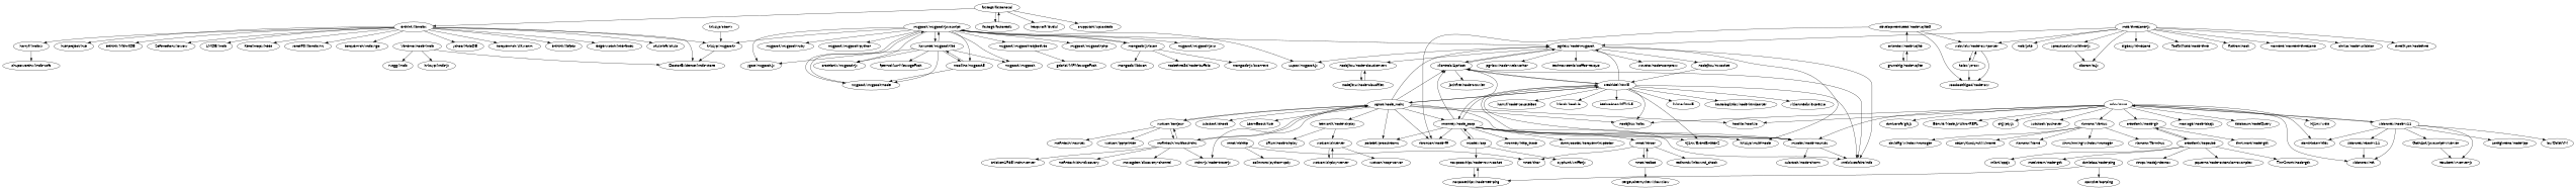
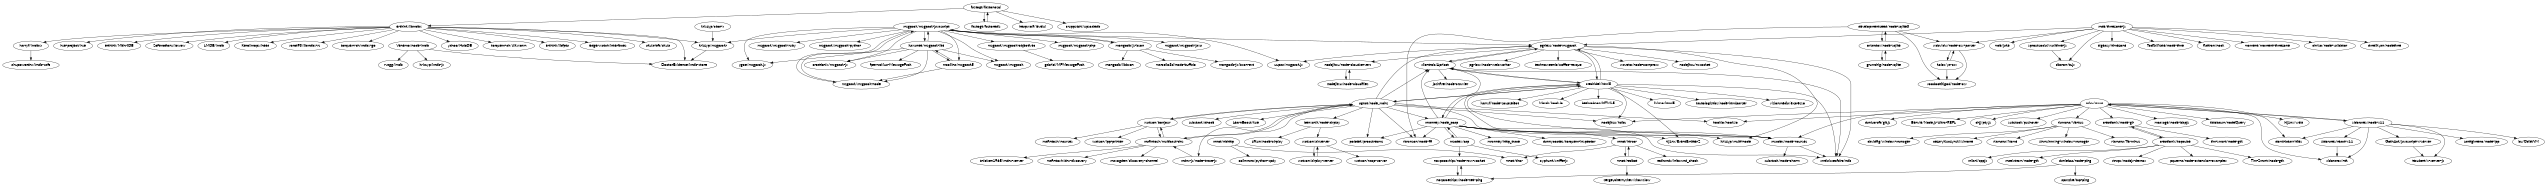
  digraph {
    fontname=Lato
    node [fontname=Lato]
    edge [fontname=Lato]
    "msgpack/msgpack-javascript" [l="9.916,-30.181"]
    "msgpack/msgpack-node" [l="9.885,-30.168"]
    "kawanet/msgpack-lite" [l="9.881,-30.201"]
    "kriszyp/msgpackr" [l="9.917,-30.298"]
    "msgpack/msgpack-php" [l="-26.778,-43.145"]
    "pgriess/node-msgpack" [l="9.919,-30.047"]
    "creationix/msgpack-js" [l="9.893,-30.226"]
    "msgpack/msgpack" [l="-11.934,22.437"]
    "msgpack/msgpack-ruby" [l="8.682,-30.454"]
    "ygoe/msgpack.js" [l="9.915,-30.21"]
    "msgpack/msgpack-python" [l="22.56,3.782"]
    "msgpack/msgpack-objectivec" [l="9.959,-30.224"]
    "mcollina/msgpack5" [l="9.857,-30.182"]
    "msgpack/msgpack-java" [l="9.224,21.496"]
    "mongodb/js-bson" [l="9.966,-30.179"]
    "uupaa/msgpack.js" [l="9.915,-30.115"]
    "fperrad/lua-MessagePack" [l="-14.112,23.414"]
    "DoctorEvidence/lmdb-store" [l="9.942,-30.34"]
    "nodejitsu/node-cloudservers" [l="9.936,-30.076"]
    "silentrob/Apricot" [l="9.94,-30.008"]
    "aredridel/html5" [l="9.962,-30.007"]
    "smtlaissezfaire/ndb" [l="9.96,-29.99"]
    "kriszyp/multi-node" [l="11.7,-31.677"]
    "pgriess/node-webworker" [l="11.721,-31.708"]
    "technoweenie/coffee-resque" [l="11.862,-31.752"]
    "waveto/node-compress" [l="9.888,-30.058"]
    "nodejitsu/nssocket" [l="11.641,-31.681"]
    "gabriel/MPMessagePack" [l="9.988,-30.246"]
    "mongodb/libbson" [l="-11.671,22.3"]
-   "marcello3d/node-buffalo" [l="10.004,-30.189" label="nodetime3d/node-buffalo"]
+   "marcello3d/node-buffalo" [l="10.004,-30.189"]
    "mongodb-js/bson-ext" [l="9.992,-30.166"]
    "kriszyp/cbor-x" [l="9.887,-30.303"]
    "nodejitsu/node-cloudfiles" [l="9.952,-30.092"]
    "joshfire/node-crawler" [l="11.806,-31.776"]
    "mscdex/node-ncurses" [l="9.959,-29.952"]
    "nodejitsu/haibu" [l="11.661,-31.767"]
    "mranney/node_pcap" [l="9.998,-29.976"]
    "agnat/node_mdns" [l="9.934,-29.984"]
    "hij1nx/EventEmitter2" [l="11.612,-31.772"]
    "lixinso/html5" [l="9.972,-30.034"]
    "tautologistics/node-htmlparser" [l="22.939,-34.068"]
    "visionmedia/expresso" [l="11.707,-31.799"]
    "harryf/node-soupselect" [l="22.906,-34.097"]
    "Marak/hook.io" [l="11.649,-31.732"]
    "bethrobson/HTML5" [l="5.257,19.419"]
    "erthink/libmdbx" [l="9.908,-30.375"]
    "LMDB/lmdb" [l="-11.989,22.413"]
    "Kerollmops/heed" [l="9.873,-30.391"]
    "vorot93/libmdbx-rs" [l="9.907,-30.4"]
    "torquem-ch/mdbx-go" [l="9.896,-30.353"]
    "yahoo/HaloDB" [l="8.946,21.644"]
    "torquem-ch/silkworm" [l="46.728,-25.258"]
    "erthink/libfpta" [l="9.877,-30.367"]
    "ledgerwatch/interfaces" [l="46.791,-25.412"]
    "akula-bft/akula" [l="46.63,-25.228"]
    n56 [l="9.94,-30.402" label="harryf/lmdbxx"]
    "hse-project/hse" [l="-11.086,3.469"]
    "erthink/MithrilDB" [l="9.932,-30.375"]
    "Softmotions/iowow" [l="-13.657,22.026"]
    "ahupowerdns/lmdb-safe" [l="9.96,-30.419"]
    "fastogt/fastonosql" [l="9.887,-30.449"]
    "fastogt/fastoredis" [l="9.852,-30.458"]
    "heapwolf/levelui" [l="9.875,-30.485"]
    "cruppstahl/upscaledb" [l="9.916,-30.483"]
    "developmentseed/node-sqlite3" [l="9.632,-30.021"]
    "orlandov/node-sqlite" [l="9.602,-30.025"]
    "wdavidw/node-csv-parser" [l="9.698,-30.035"]
    "rbranson/node-ffi" [l="11.811,-31.827"]
    "voodootikigod/node-csv" [l="9.674,-30.027"]
    "grumdrig/node-sqlite" [l="9.603,-30.005"]
    "koles/ya-csv" [l="9.677,-30.049"]
    "mixu/nwm" [l="9.936,-29.824"]
    "sidorares/node-x11" [l="9.968,-29.793"]
    "dominictarr/tiles" [l="9.939,-29.797"]
    "hij1nx/weld" [l="11.59,-31.749"]
    "hookio/hook.io" [l="11.65,-31.794"]
    "rlamana/Ventus" [l="9.873,-29.808"]
    "danlucraft/git.js" [l="11.551,-31.813"]
    "Benvie/Node.js-Ultra-REPL" [l="11.674,-31.635"]
    "creationix/node-gir" [l="9.913,-29.751"]
    "chjj/pty.js" [l="11.06,-28.958"]
    "sidorares/ntk" [l="9.975,-29.817"]
    "substack/pushover" [l="11.795,-31.593"]
    "mcavage/node-ldapjs" [l="11.781,-31.761"]
    "tblobaum/nodeQuery" [l="11.571,-31.74"]
    "GothAck/javascript-x-server" [l="9.986,-29.758"]
    "ttaubert/x-server-js" [l="9.967,-29.765"]
    "sidorares/react-x11" [l="10.003,-29.806"]
    "bu/OdieWM" [l="9.982,-29.776"]
    n90 [l="9.995,-29.782" label="santigimeno/node-ipp"]
    "substack/node-charm" [l="24.568,-34.815"]
    "rlamana/Terminus" [l="9.848,-29.825"]
    "davidfig/window-manager" [l="9.841,-29.794"]
    "cezarykluczynski/simone" [l="9.861,-29.785"]
    "rlamana/Nome" [l="9.881,-29.79"]
    "sinmsinm/ng-window-manager" [l="9.849,-29.808"]
    "creationix/topcube" [l="9.905,-29.713"]
    "tim-smart/node-gtk" [l="9.892,-29.745"]
    "Tim-Smart/node-gtk" [l="9.895,-29.689"]
    "milani/appjs" [l="11.65,-31.918"]
    "maelstrom/node-gtk" [l="9.929,-29.699"]
    "straps/nodejs-demos" [l="9.913,-29.684"]
    "pquerna/node-extension-examples" [l="9.875,-29.7"]
    "watson/airplay-server" [l="10.085,-30.071"]
    "watson/airserver" [l="10.058,-30.059"]
    "watson/raop-server" [l="10.058,-30.078"]
    "mnot/nbhttp" [l="10.198,-29.973"]
    "mnot/thor" [l="10.157,-29.974"]
    "colinmarc/python-spdy" [l="10.225,-29.973"]
    "Venemo/node-lmdb" [l="9.991,-30.354"]
    "rvagg/lmdb" [l="10.022,-30.347"]
    "kriszyp/lmdb-js" [l="10.015,-30.377"]
    "mscdex/cap" [l="10.041,-29.938"]
    "nospaceships/node-raw-socket" [l="10.094,-29.902"]
    "cyphunk/snifferjs" [l="10.07,-29.939"]
    "polotek/procstreams" [l="11.696,-31.625"]
    "mnot/htracr" [l="10.097,-29.984"]
    "mranney/http_trace" [l="10.033,-29.979"]
    n119 [l="11.69,-31.91" label="dannycoates/torquem-inspector"]
    "nospaceships/node-net-ping" [l="10.122,-29.883"]
    "mde/timezone-js" [l="9.788,-30.043"]
    "sproutsocial/walltime-js" [l="9.752,-30.048"]
    "bigeasy/timezone" [l="9.772,-30.007"]
    "TooTallNate/node-time" [l="9.768,-30.08"]
    "flatiron/nock" [l="11.737,-31.78"]
    "moment/moment-timezone" [l="24.997,-34.377"]
    "dbaron/tz.js" [l="9.762,-30.034"]
    "chriso/node-validator" [l="11.781,-31.914"]
    "dmelikyan/nodetime" [l="11.696,-31.781"]
    "mde/jake" [l="11.629,-31.888"]
    "watson/bonjour" [l="9.884,-29.973"]
    "mafintosh/multicast-dns" [l="9.905,-29.956"]
    n133 [l="9.928,-29.947" label="mdns-js/node-trace-js"]
    "benvanik/node-airplay" [l="10.01,-30.032"]
    "substack/dnode" [l="11.744,-31.876"]
    "LearnBoost/kue" [l="11.812,-31.942"]
    "watson/ipp-printer" [l="-30.461,40.759"]
    n138 [l="9.845,-29.953" label="mafintosh/ncurses"]
    "mafintosh/dns-discovery" [l="12.12,-30.02"]
    "maxogden/discovery-channel" [l="12.087,-30.018"]
    "bnielsen1965/mdns-server" [l="9.893,-29.935"]
    "zfkun/node-airplay" [l="10.023,-30.056"]
    "redhands/initcwnd_check" [l="10.103,-30.01"]
    "mnot/redbot" [l="10.129,-29.992"]
    "danielzzz/node-ping" [l="10.157,-29.86"]
    "apaszke/tcp-ping" [l="10.184,-29.843"]
    "sergeychernyshev/showslow" [l="10.941,-29.958"]
    "msgpack/msgpack-javascript" -> "msgpack/msgpack-node"
    "msgpack/msgpack-javascript" -> "kawanet/msgpack-lite"
    "msgpack/msgpack-javascript" -> "kriszyp/msgpackr"
    "msgpack/msgpack-javascript" -> "msgpack/msgpack-php" [e=1]
    "msgpack/msgpack-javascript" -> "pgriess/node-msgpack"
    "msgpack/msgpack-javascript" -> "creationix/msgpack-js"
    "msgpack/msgpack-javascript" -> "msgpack/msgpack" [e=1]
    "msgpack/msgpack-javascript" -> "msgpack/msgpack-ruby" [e=1]
    "msgpack/msgpack-javascript" -> "ygoe/msgpack.js"
    "msgpack/msgpack-javascript" -> "msgpack/msgpack-python" [e=1]
    "msgpack/msgpack-javascript" -> "msgpack/msgpack-objectivec"
    "msgpack/msgpack-javascript" -> "mcollina/msgpack5"
    "msgpack/msgpack-javascript" -> "msgpack/msgpack-java" [e=1]
    "msgpack/msgpack-javascript" -> "mongodb/js-bson"
    "msgpack/msgpack-javascript" -> "uupaa/msgpack.js"
    "msgpack/msgpack-node" -> "msgpack/msgpack-javascript"
    "kawanet/msgpack-lite" -> "msgpack/msgpack-javascript"
    "kawanet/msgpack-lite" -> "msgpack/msgpack-node"
    "kawanet/msgpack-lite" -> "creationix/msgpack-js"
    "kawanet/msgpack-lite" -> "msgpack/msgpack" [e=1]
    "kawanet/msgpack-lite" -> "ygoe/msgpack.js"
    "kawanet/msgpack-lite" -> "mcollina/msgpack5"
    "kawanet/msgpack-lite" -> "fperrad/lua-MessagePack" [e=1]
    "kriszyp/msgpackr" -> "DoctorEvidence/lmdb-store"
    "pgriess/node-msgpack" -> "uupaa/msgpack.js"
    "pgriess/node-msgpack" -> "nodejitsu/node-cloudservers"
    "pgriess/node-msgpack" -> "silentrob/Apricot"
-   "nodejitsu/nssocket" -> "aredridel/html5"
+   "pgriess/node-msgpack" -> "aredridel/html5"
    "pgriess/node-msgpack" -> "smtlaissezfaire/ndb"
    "pgriess/node-msgpack" -> "kriszyp/multi-node" [e=1]
    "pgriess/node-msgpack" -> "pgriess/node-webworker" [e=1]
    "pgriess/node-msgpack" -> "technoweenie/coffee-resque" [e=1]
    "pgriess/node-msgpack" -> "waveto/node-compress"
    "pgriess/node-msgpack" -> "nodejitsu/nssocket" [e=1]
    "msgpack/msgpack-objectivec" -> "gabriel/MPMessagePack"
    "mcollina/msgpack5" -> "msgpack/msgpack-node"
    "mcollina/msgpack5" -> "kawanet/msgpack-lite"
    "mongodb/js-bson" -> "msgpack/msgpack-javascript"
    "mongodb/js-bson" -> "mongodb/libbson" [e=1]
    "mongodb/js-bson" -> "marcello3d/node-buffalo"
    "mongodb/js-bson" -> "mongodb-js/bson-ext"
    "nodejitsu/node-cloudservers" -> "nodejitsu/node-cloudfiles"
    "silentrob/Apricot" -> "pgriess/node-msgpack"
    "silentrob/Apricot" -> "aredridel/html5"
    "silentrob/Apricot" -> "smtlaissezfaire/ndb"
    "silentrob/Apricot" -> "joshfire/node-crawler" [e=1]
    "aredridel/html5" -> "pgriess/node-msgpack"
    "aredridel/html5" -> "silentrob/Apricot"
    "aredridel/html5" -> "smtlaissezfaire/ndb"
    "aredridel/html5" -> "mscdex/node-ncurses"
    "aredridel/html5" -> "nodejitsu/haibu" [e=1]
    "aredridel/html5" -> "mranney/node_pcap"
    "aredridel/html5" -> "agnat/node_mdns"
    "aredridel/html5" -> "hij1nx/EventEmitter2" [e=1]
    "aredridel/html5" -> "lixinso/html5"
    "aredridel/html5" -> "tautologistics/node-htmlparser" [e=1]
    "aredridel/html5" -> "visionmedia/expresso" [e=1]
    "aredridel/html5" -> "harryf/node-soupselect" [e=1]
    "aredridel/html5" -> "Marak/hook.io" [e=1]
    "aredridel/html5" -> "bethrobson/HTML5" [e=1]
    "kriszyp/cbor-x" -> "kriszyp/msgpackr"
    "nodejitsu/node-cloudfiles" -> "nodejitsu/node-cloudservers"
    "mscdex/node-ncurses" -> "silentrob/Apricot"
    "mscdex/node-ncurses" -> "smtlaissezfaire/ndb"
    "mscdex/node-ncurses" -> "substack/node-charm" [e=1]
    "mranney/node_pcap" -> "silentrob/Apricot"
    "mranney/node_pcap" -> "aredridel/html5"
    "mranney/node_pcap" -> "smtlaissezfaire/ndb"
    "mranney/node_pcap" -> "kriszyp/multi-node" [e=1]
    "mranney/node_pcap" -> "mscdex/node-ncurses"
    "mranney/node_pcap" -> "hij1nx/EventEmitter2" [e=1]
    "mranney/node_pcap" -> "rbranson/node-ffi" [e=1]
    "mranney/node_pcap" -> "mscdex/cap"
    "mranney/node_pcap" -> "polotek/procstreams" [e=1]
    "mranney/node_pcap" -> "mnot/htracr"
    "mranney/node_pcap" -> "mranney/http_trace"
    "mranney/node_pcap" -> n119 [e=1]
    "agnat/node_mdns" -> "pgriess/node-msgpack"
    "agnat/node_mdns" -> "silentrob/Apricot"
    "agnat/node_mdns" -> "aredridel/html5"
    "agnat/node_mdns" -> "mscdex/node-ncurses"
    "agnat/node_mdns" -> "nodejitsu/haibu" [e=1]
    "agnat/node_mdns" -> "mranney/node_pcap"
    "agnat/node_mdns" -> "rbranson/node-ffi" [e=1]
    "agnat/node_mdns" -> "hookio/hook.io" [e=1]
    "agnat/node_mdns" -> "polotek/procstreams" [e=1]
    "agnat/node_mdns" -> "watson/bonjour"
    "agnat/node_mdns" -> "mafintosh/multicast-dns"
    "agnat/node_mdns" -> n133
    "agnat/node_mdns" -> "benvanik/node-airplay"
    "agnat/node_mdns" -> "substack/dnode" [e=1]
    "agnat/node_mdns" -> "LearnBoost/kue" [e=1]
    "erthink/libmdbx" -> "kriszyp/msgpackr"
    "erthink/libmdbx" -> "DoctorEvidence/lmdb-store"
    "erthink/libmdbx" -> "LMDB/lmdb" [e=1]
    "erthink/libmdbx" -> "Kerollmops/heed"
    "erthink/libmdbx" -> "vorot93/libmdbx-rs"
    "erthink/libmdbx" -> "torquem-ch/mdbx-go"
    "erthink/libmdbx" -> "yahoo/HaloDB" [e=1]
    "erthink/libmdbx" -> "torquem-ch/silkworm" [e=1]
    "erthink/libmdbx" -> "erthink/libfpta"
    "erthink/libmdbx" -> "ledgerwatch/interfaces" [e=1]
    "erthink/libmdbx" -> "akula-bft/akula" [e=1]
    "erthink/libmdbx" -> n56
    "erthink/libmdbx" -> "hse-project/hse" [e=1]
    "erthink/libmdbx" -> "erthink/MithrilDB"
    "erthink/libmdbx" -> "Softmotions/iowow" [e=1]
    n56 -> "ahupowerdns/lmdb-safe"
    "fastogt/fastonosql" -> "erthink/libmdbx"
    "fastogt/fastonosql" -> "fastogt/fastoredis"
    "fastogt/fastonosql" -> "heapwolf/levelui"
    "fastogt/fastonosql" -> "cruppstahl/upscaledb"
    "fastogt/fastoredis" -> "fastogt/fastonosql"
+   "developmentseed/node-sqlite3" -> "orlandov/node-sqlite"
    "developmentseed/node-sqlite3" -> "wdavidw/node-csv-parser"
    "developmentseed/node-sqlite3" -> "rbranson/node-ffi" [e=1]
    "developmentseed/node-sqlite3" -> "voodootikigod/node-csv"
    "orlandov/node-sqlite" -> "developmentseed/node-sqlite3"
    "orlandov/node-sqlite" -> "grumdrig/node-sqlite"
    "wdavidw/node-csv-parser" -> "voodootikigod/node-csv"
    "wdavidw/node-csv-parser" -> "koles/ya-csv"
    "grumdrig/node-sqlite" -> "orlandov/node-sqlite"
    "koles/ya-csv" -> "wdavidw/node-csv-parser"
    "koles/ya-csv" -> "voodootikigod/node-csv"
    "mixu/nwm" -> "mscdex/node-ncurses"
    "mixu/nwm" -> "nodejitsu/haibu" [e=1]
    "mixu/nwm" -> "sidorares/node-x11"
    "mixu/nwm" -> "dominictarr/tiles"
    "mixu/nwm" -> "hij1nx/weld" [e=1]
    "mixu/nwm" -> "hookio/hook.io" [e=1]
    "mixu/nwm" -> "rlamana/Ventus"
    "mixu/nwm" -> "danlucraft/git.js" [e=1]
    "mixu/nwm" -> "Benvie/Node.js-Ultra-REPL" [e=1]
    "mixu/nwm" -> "creationix/node-gir"
    "mixu/nwm" -> "chjj/pty.js" [e=1]
    "mixu/nwm" -> "sidorares/ntk"
    "mixu/nwm" -> "substack/pushover" [e=1]
    "mixu/nwm" -> "mcavage/node-ldapjs" [e=1]
    "mixu/nwm" -> "tblobaum/nodeQuery" [e=1]
    "sidorares/node-x11" -> "mixu/nwm"
    "sidorares/node-x11" -> "dominictarr/tiles"
    "sidorares/node-x11" -> "sidorares/ntk"
    "sidorares/node-x11" -> "GothAck/javascript-x-server"
    "sidorares/node-x11" -> "ttaubert/x-server-js"
    "sidorares/node-x11" -> "sidorares/react-x11"
    "sidorares/node-x11" -> "bu/OdieWM"
    "sidorares/node-x11" -> n90
    "rlamana/Ventus" -> "rlamana/Terminus"
    "rlamana/Ventus" -> "davidfig/window-manager"
    "rlamana/Ventus" -> "cezarykluczynski/simone"
    "rlamana/Ventus" -> "rlamana/Nome"
    "rlamana/Ventus" -> "sinmsinm/ng-window-manager"
    "creationix/node-gir" -> "creationix/topcube"
    "creationix/node-gir" -> "tim-smart/node-gtk"
    "GothAck/javascript-x-server" -> "ttaubert/x-server-js"
    "sidorares/react-x11" -> "sidorares/ntk"
    "creationix/topcube" -> "creationix/node-gir"
    "creationix/topcube" -> "Tim-Smart/node-gtk"
    "creationix/topcube" -> "milani/appjs" [e=1]
    "creationix/topcube" -> "maelstrom/node-gtk"
    "creationix/topcube" -> "straps/nodejs-demos"
    "creationix/topcube" -> "pquerna/node-extension-examples"
    "watson/airplay-server" -> "watson/airserver"
    "watson/airserver" -> "watson/airplay-server"
    "watson/airserver" -> "watson/raop-server"
    "mnot/nbhttp" -> "mnot/thor"
    "mnot/nbhttp" -> "colinmarc/python-spdy"
    "Venemo/node-lmdb" -> "DoctorEvidence/lmdb-store"
    "Venemo/node-lmdb" -> "rvagg/lmdb"
    "Venemo/node-lmdb" -> "kriszyp/lmdb-js"
    "mscdex/cap" -> "mranney/node_pcap"
    "mscdex/cap" -> "nospaceships/node-raw-socket"
    "mscdex/cap" -> "cyphunk/snifferjs"
    "nospaceships/node-raw-socket" -> "nospaceships/node-net-ping"
    "mnot/htracr" -> "mnot/thor"
    "mnot/htracr" -> "redhands/initcwnd_check"
    "mnot/htracr" -> "mnot/redbot"
    "nospaceships/node-net-ping" -> "nospaceships/node-raw-socket"
    "mde/timezone-js" -> "pgriess/node-msgpack"
    "mde/timezone-js" -> "wdavidw/node-csv-parser"
    "mde/timezone-js" -> "sproutsocial/walltime-js"
    "mde/timezone-js" -> "bigeasy/timezone"
    "mde/timezone-js" -> "TooTallNate/node-time"
    "mde/timezone-js" -> "flatiron/nock" [e=1]
    "mde/timezone-js" -> "moment/moment-timezone" [e=1]
    "mde/timezone-js" -> "dbaron/tz.js"
    "mde/timezone-js" -> "chriso/node-validator" [e=1]
    "mde/timezone-js" -> "dmelikyan/nodetime" [e=1]
    "mde/timezone-js" -> "mde/jake" [e=1]
    "sproutsocial/walltime-js" -> "dbaron/tz.js"
    "watson/bonjour" -> "agnat/node_mdns"
    "watson/bonjour" -> "mafintosh/multicast-dns"
    "watson/bonjour" -> "watson/ipp-printer" [e=1]
    "watson/bonjour" -> n138
    "mafintosh/multicast-dns" -> "agnat/node_mdns"
    "mafintosh/multicast-dns" -> "watson/bonjour"
-   "mafintosh/multicast-dns" -> n133
+   n133 -> "mafintosh/multicast-dns"
    "mafintosh/multicast-dns" -> "mafintosh/dns-discovery" [e=1]
    "mafintosh/multicast-dns" -> "maxogden/discovery-channel" [e=1]
    "mafintosh/multicast-dns" -> "bnielsen1965/mdns-server"
    "benvanik/node-airplay" -> "watson/airserver"
    "benvanik/node-airplay" -> "zfkun/node-airplay"
    "mnot/redbot" -> "mnot/htracr"
    "mnot/redbot" -> "sergeychernyshev/showslow" [e=1]
    "danielzzz/node-ping" -> "nospaceships/node-net-ping"
    "danielzzz/node-ping" -> "apaszke/tcp-ping"
  }
